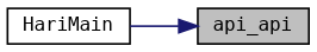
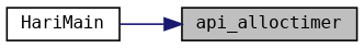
  digraph {
    rankdir=RL
    fontname="DejaVu Sans Mono"
    node [color=black fontname="DejaVu Sans Mono" fontsize=10 shape=record style=filled]
-   n1 [fillcolor=grey75 fontcolor=black height=0.2 label=api_api width=0.4]
+   n1 [fillcolor=grey75 fontcolor=black height=0.2 label=api_alloctimer width=0.4]
    n2 [fillcolor=white height=0.2 label=HariMain width=0.4]
    n1 -> n2 [color=midnightblue dir=back fontname="DejaVu Sans Mono" fontsize=10 labelfontname=Helvetica labelfontsize=10 style=solid]
  }
